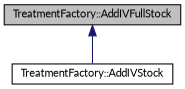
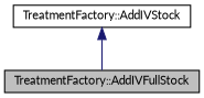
  digraph {
    rankdir=TB
    fontname=Lato
    node [color=black fontname=Lato fontsize=10 shape=record style=filled]
    n1 [fillcolor=grey75 fontcolor=black height=0.2 label="TreatmentFactory::AddIVFullStock" width=0.4]
    n2 [fillcolor=white height=0.2 label="TreatmentFactory::AddIVStock" width=0.4]
-   n1 -> n2 [color=midnightblue dir=back fontname=Lato fontsize=10 labelfontname=Helvetica labelfontsize=10 style=solid]
+   n2 -> n1 [color=midnightblue dir=back fontname=Lato fontsize=10 labelfontname=Helvetica labelfontsize=10 style=solid]
  }
